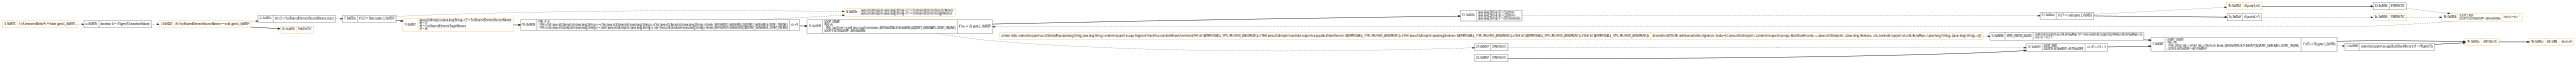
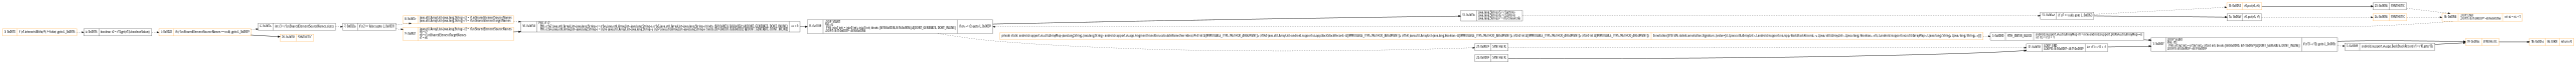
  digraph {
    fontname="Fira Sans"
    rankdir=LR
    node [color=black fontname="Fira Sans" shape=record]
    edge [fontname="Fira Sans" style=dashed]
    n1 [label="{0\:\ 0x0000|MTH_ENTER_BLOCK\l|android.support.v4.util.ArrayMap r0 = new android.support.p000v4.util.ArrayMap\<\>()\lint r13 = r13 + \-1\l}"]
-   n2 [label="{1\:\ 0x0007|START_START\lPHI: r13 \l  PHI: (r13v2 int) = (r13v1 int), (r13v3 int) binds: [B:0:0x0000, B:17:0x0059] A[DONT_GENERATE, DONT_INLINE]\lLOOP:0: B:1:0x0007\-\>B:17:0x0059\l|if (r13 \< r12) goto L_0x005c\l}"]
+   n2 [label="{1\:\ 0x0007|LOOP_START\lPHI: r13 \l  PHI: (r13v2 int) = (r13v1 int), (r13v3 int) binds: [B:0:0x0000, B:17:0x0059] A[DONT_GENERATE, DONT_INLINE]\lLOOP:0: B:1:0x0007\-\>B:17:0x0059\l|if (r13 \< r12) goto L_0x005c\l}"]
    n3 [label="{2\:\ 0x0009|android.support.v4.app.BackStackRecord r1 = r10.get(r13)\l}"]
    n4 [color=darkorange label="{19\:\ 0x005c|SYNTHETIC\l}"]
    n5 [color=darkorange label="{18\:\ 0x005c|RETURN\l|return r0\l}"]
    n6 [color=darkorange label="{3\:\ 0x0013|if (r1.interactsWith(r9) != false) goto L_0x0016\l}"]
    n7 [label="{4\:\ 0x0016|boolean r2 = r11.get(r13).booleanValue()\l}"]
    n8 [color=darkorange label="{5\:\ 0x0022|if (r1.mSharedElementSourceNames == null) goto L_0x0059\l}"]
    n9 [label="{22\:\ 0x0059|SYNTHETIC\l}"]
    n10 [label="{17\:\ 0x0059|LOOP_END\lLOOP:0: B:1:0x0007\-\>B:17:0x0059\l|int r13 = r13 + \-1\l}"]
    n11 [label="{6\:\ 0x0024|int r3 = r1.mSharedElementSourceNames.size()\l}"]
    n12 [color=darkorange label="{20\:\ 0x0059|SYNTHETIC\l}"]
    n13 [label="{7\:\ 0x002a|if (r2 == false) goto L_0x0031\l}"]
    n14 [color=darkorange label="{8\:\ 0x002c|java.util.ArrayList\<java.lang.String\> r2 = r1.mSharedElementSourceNames\ljava.util.ArrayList\<java.lang.String\> r1 = r1.mSharedElementTargetNames\l}"]
    n15 [color=darkorange label="{9\:\ 0x0031|java.util.ArrayList\<java.lang.String\> r2 = r1.mSharedElementSourceNames\lr8 = r2\lr8 = r1.mSharedElementTargetNames\lr1 = r8\l}"]
    n16 [label="{10\:\ 0x0038|PHI: r1 r2 \l  PHI: (r1v2 java.util.ArrayList\<java.lang.String\>) = (r1v4 java.util.ArrayList\<java.lang.String\>), (r1v5 java.util.ArrayList\<java.lang.String\>) binds: [B:9:0x0031, B:8:0x002c] A[DONT_GENERATE, DONT_INLINE]\l  PHI: (r2v4 java.util.ArrayList\<java.lang.String\>) = (r2v6 java.util.ArrayList\<java.lang.String\>), (r2v7 java.util.ArrayList\<java.lang.String\>) binds: [B:9:0x0031, B:8:0x002c] A[DONT_GENERATE, DONT_INLINE]\l|r4 = 0\l}"]
    n17 [label="{11\:\ 0x0039|LOOP_START\lPHI: r4 \l  PHI: (r4v1 int) = (r4v0 int), (r4v2 int) binds: [B:10:0x0038, B:16:0x0056] A[DONT_GENERATE, DONT_INLINE]\lLOOP:1: B:11:0x0039\-\>B:16:0x0056\l|if (r4 \>= r3) goto L_0x0059\l}"]
    n18 [label="{12\:\ 0x003b|java.lang.String r5 = r1.get(r4)\ljava.lang.String r6 = r2.get(r4)\ljava.lang.String r7 = r0.remove(r6)\l}"]
    n19 [label="{21\:\ 0x0059|SYNTHETIC\l}"]
    n20 [label="{13\:\ 0x004d|if (r7 == null) goto L_0x0053\l}"]
    n21 [label="{14\:\ 0x004f|r0.put(r5, r7)\l}"]
    n22 [color=darkorange label="{15\:\ 0x0053|r0.put(r5, r6)\l}"]
    n23 [color=darkorange label="{24\:\ 0x0056|SYNTHETIC\l}"]
    n24 [label="{23\:\ 0x0056|SYNTHETIC\l}"]
    n25 [color=darkorange label="{16\:\ 0x0056|LOOP_END\lLOOP:1: B:11:0x0039\-\>B:16:0x0056\l|int r4 = r4 + 1\l}"]
    n26 [color=darkorange label="{private static android.support.v4.util.ArrayMap\<java.lang.String, java.lang.String\> android.support.v4.app.FragmentTransition.calculateNameOverrides((r9v0 int A[IMMUTABLE_TYPE, METHOD_ARGUMENT]), (r10v0 java.util.ArrayList\<android.support.v4.app.BackStackRecord\> A[IMMUTABLE_TYPE, METHOD_ARGUMENT]), (r11v0 java.util.ArrayList\<java.lang.Boolean\> A[IMMUTABLE_TYPE, METHOD_ARGUMENT]), (r12v0 int A[IMMUTABLE_TYPE, METHOD_ARGUMENT]), (r13v0 int A[IMMUTABLE_TYPE, METHOD_ARGUMENT]))  | Annotation[SYSTEM, dalvik.annotation.Signature, \{value=[(I, Ljava\/util\/ArrayList\<, Landroid\/support\/v4\/app\/BackStackRecord;, \>;, Ljava\/util\/ArrayList\<, Ljava\/lang\/Boolean;, \>;II), Landroid\/support\/v4\/util\/ArrayMap\<, Ljava\/lang\/String;, Ljava\/lang\/String;, \>;]\}]\l}"]
    n1 -> n2 [style=bold]
    n2 -> n3
    n2 -> n4 [style=bold]
    n3 -> n4 [style=bold]
    n4 -> n5 [style=bold]
    n6 -> n7
    n7 -> n8
    n8 -> n11
    n8 -> n12 [style=bold]
    n9 -> n10 [style=bold]
    n10 -> n2 [style=bold]
    n11 -> n13
    n13 -> n14
-   n13 -> n15 [style=bold]
-   n16 -> n14
+   n13 -> n15
+   n14 -> n16
    n15 -> n16 [style=bold]
    n16 -> n17 [style=bold]
    n17 -> n18 [style=bold]
    n17 -> n19
    n18 -> n20
    n19 -> n10
    n20 -> n21 [style=bold]
    n20 -> n22
    n21 -> n23
    n22 -> n24 [style=bold]
    n23 -> n25
    n24 -> n25
    n25 -> n17
    n26 -> n1
  }
